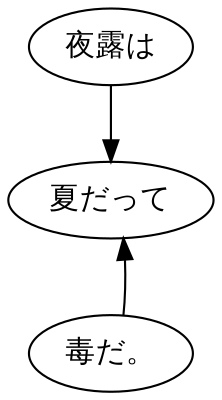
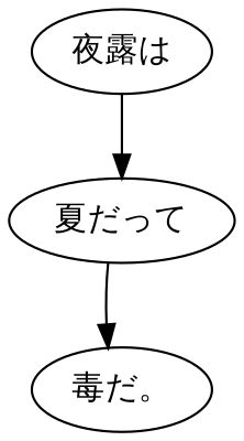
  digraph {
    fontname=Roboto
    node [fontname=Roboto]
    edge [fontname=Roboto]
    n1 [label="夏だって"]
    n2 [label="毒だ。"]
    n3 [label="夜露は"]
-   n2 -> n1
+   n1 -> n2
    n3 -> n1
  }
